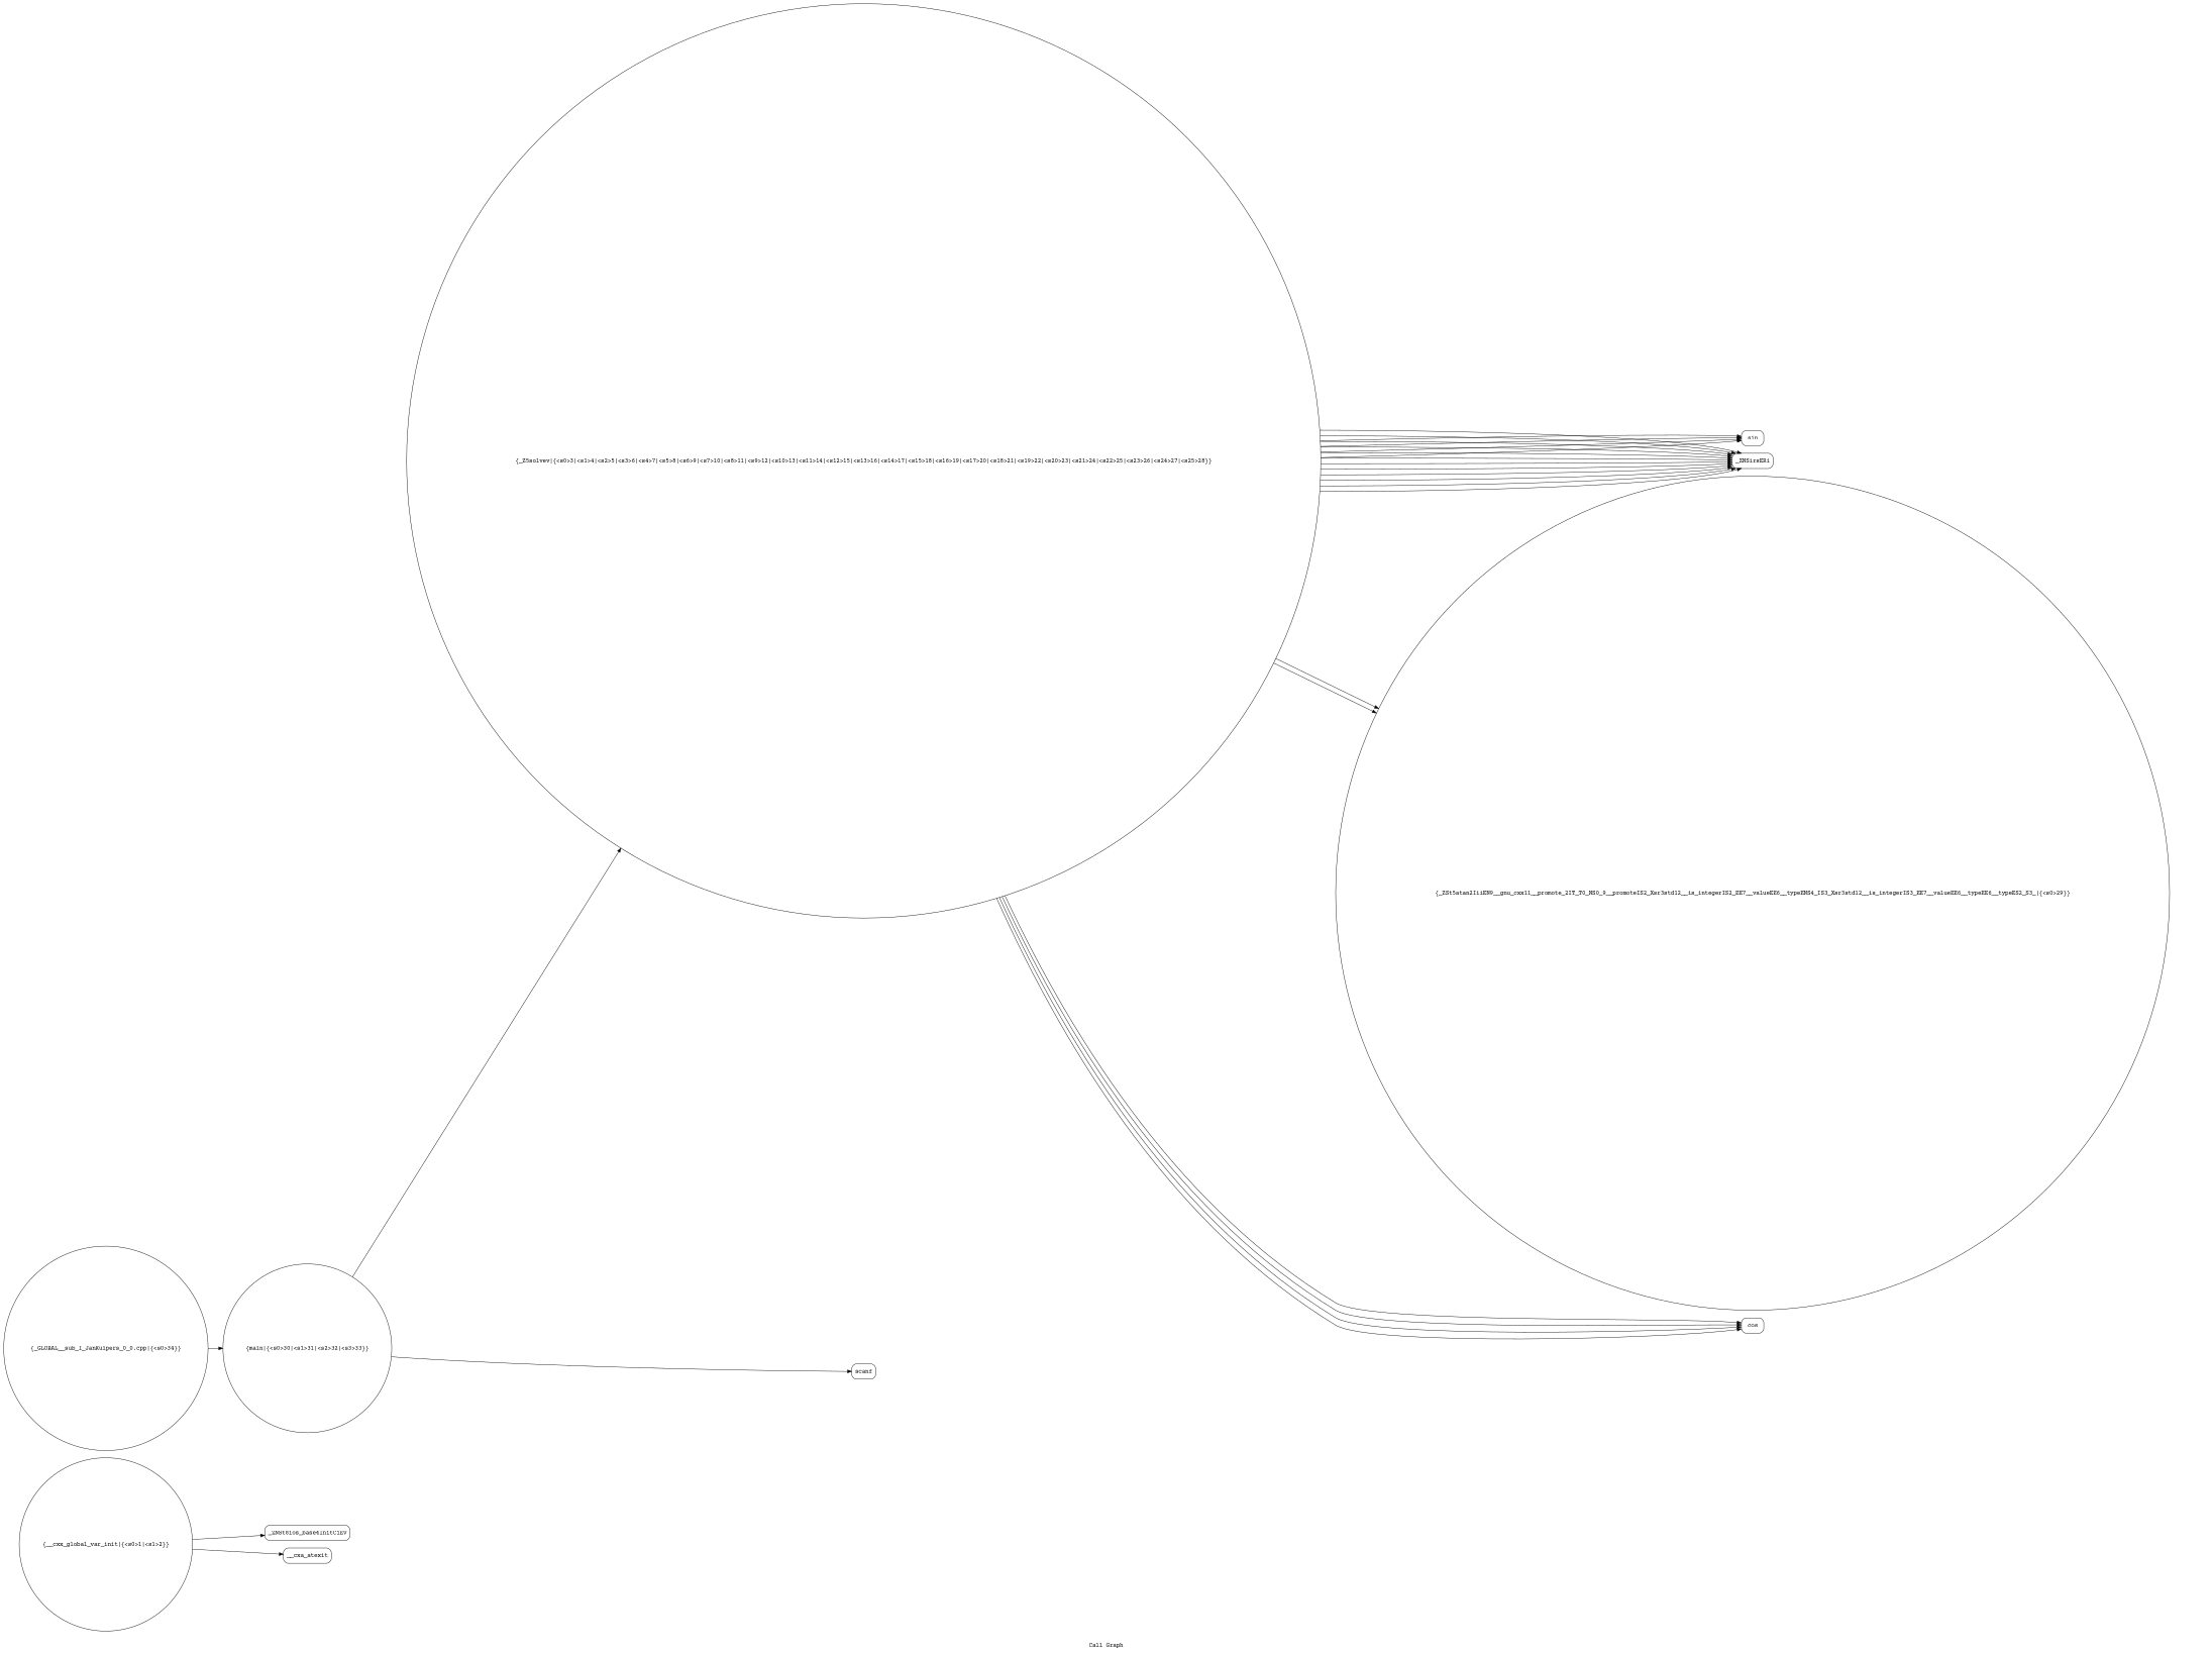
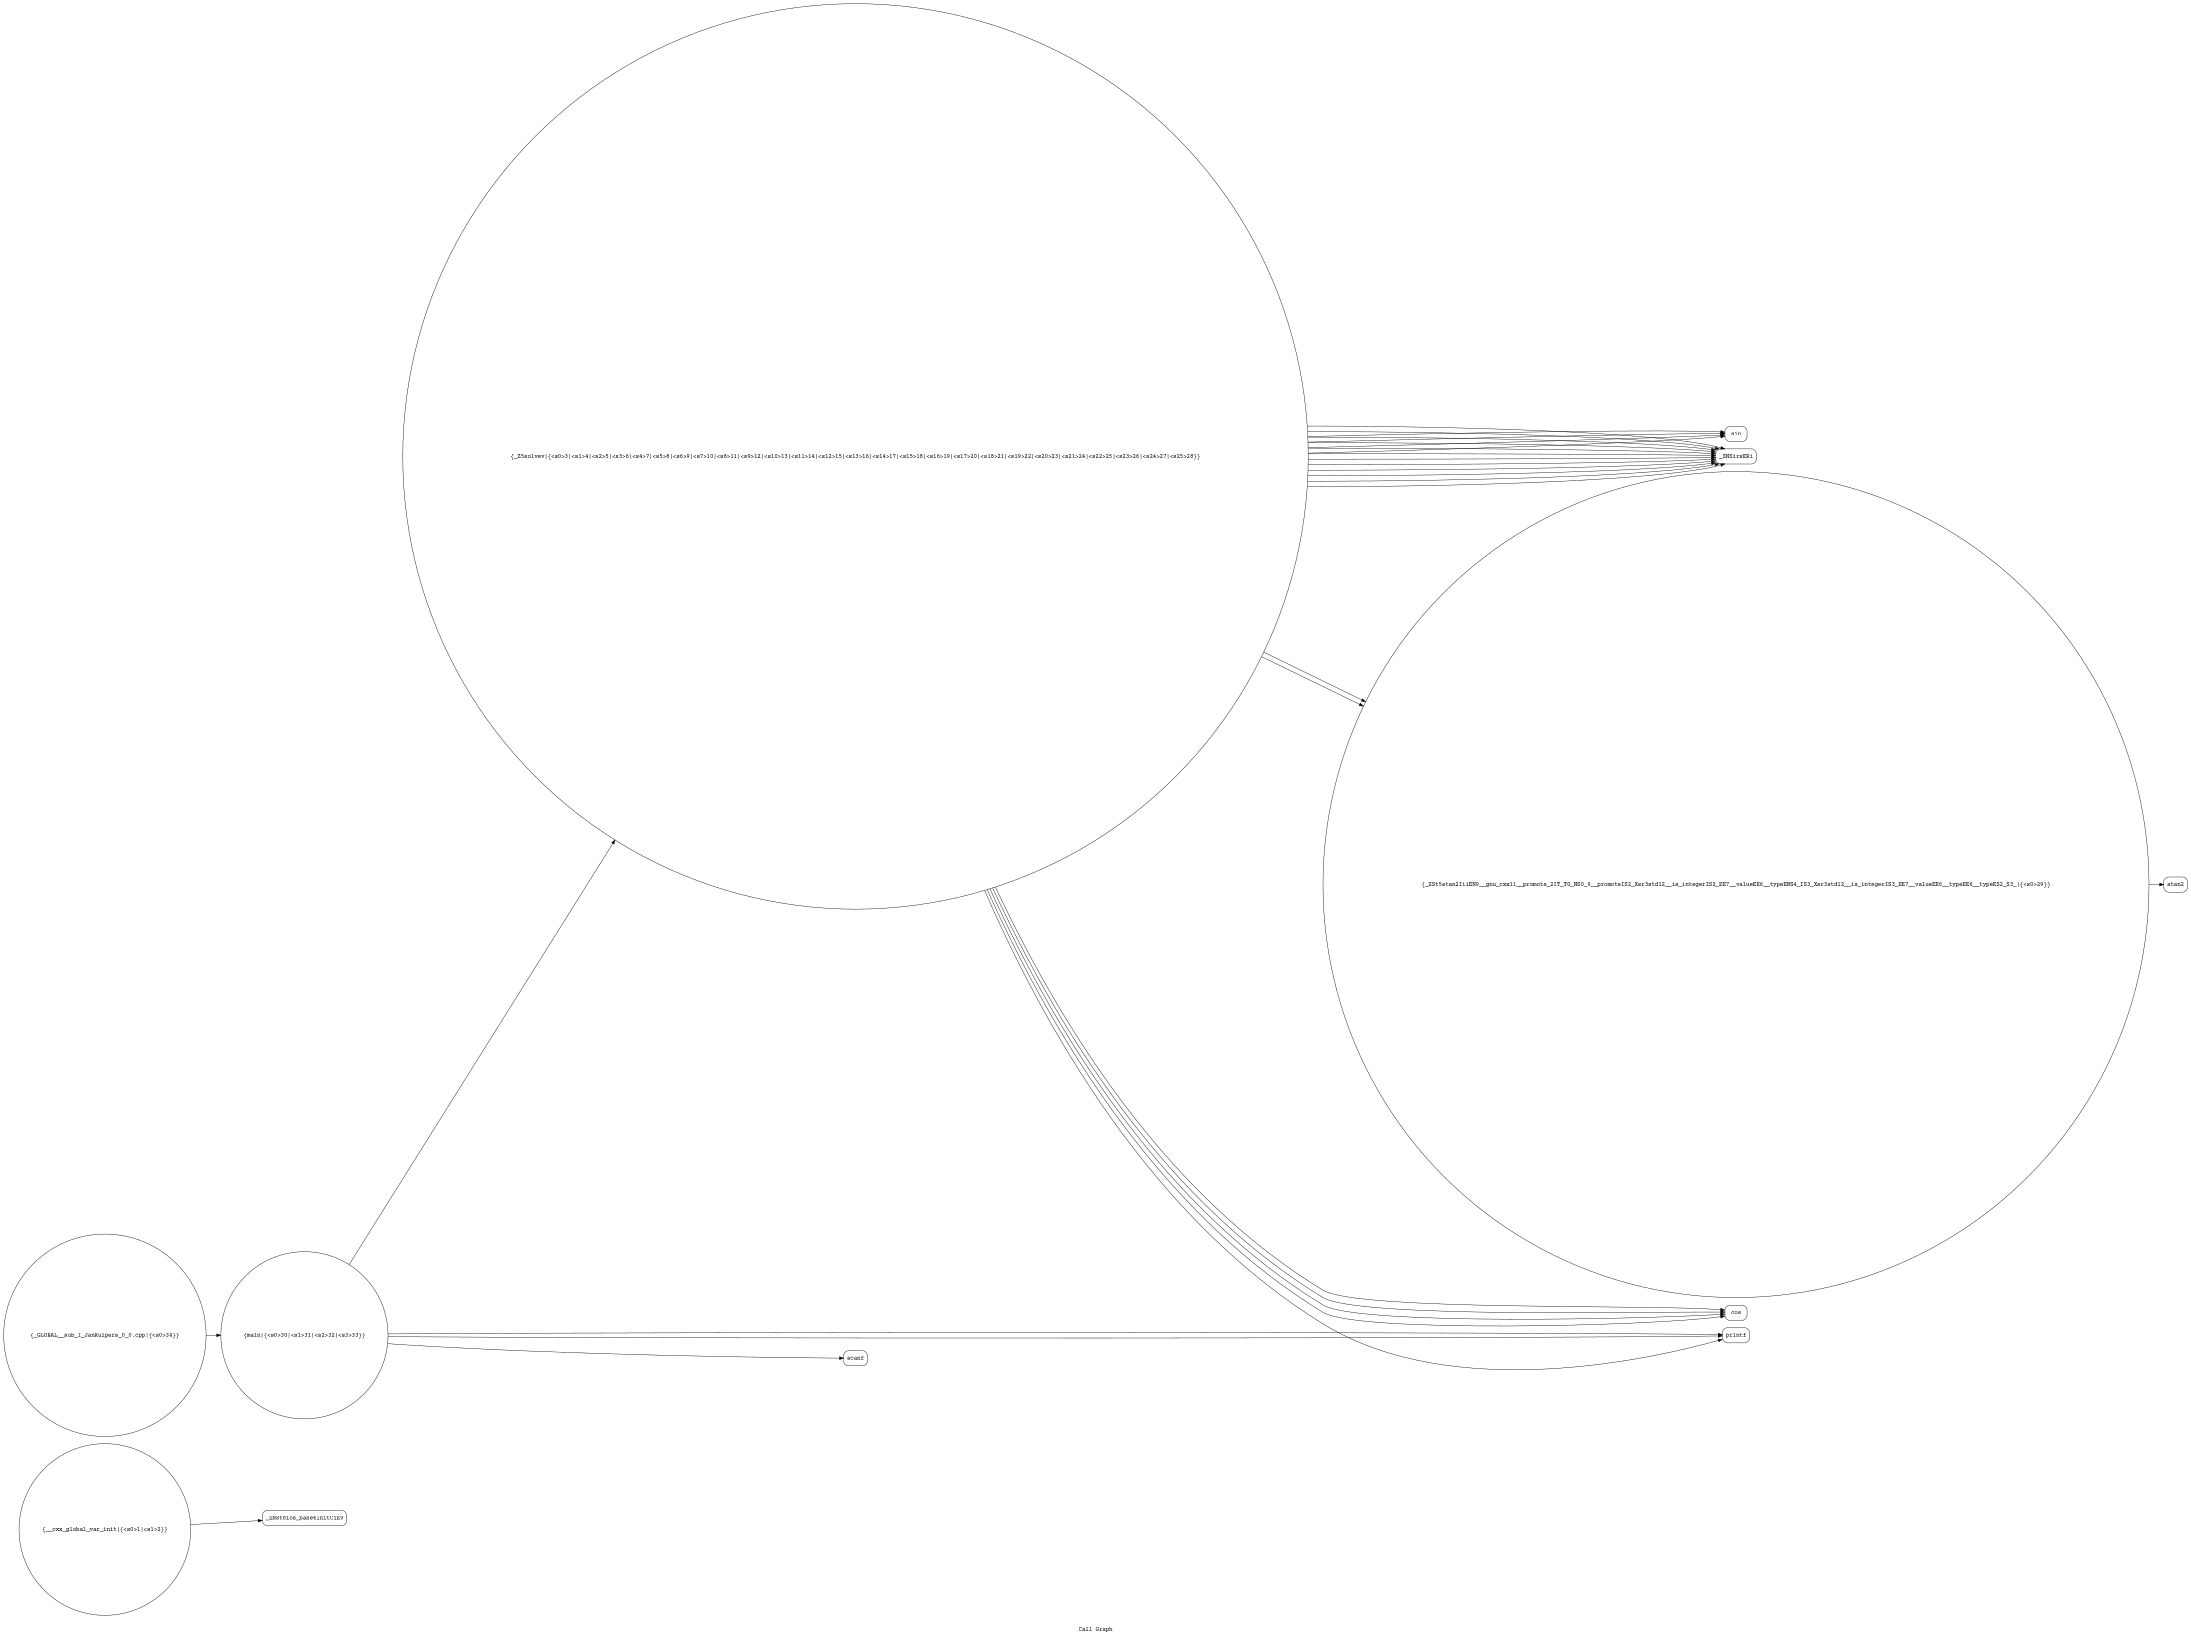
  digraph {
    fontname="Courier Prime"
    label="Call Graph"
    rankdir=LR
    node [fontname="Courier Prime" shape=Mrecord]
    edge [color=black fontname="Courier Prime" tailport=s0]
    n1 [label="{__cxx_global_var_init|{<s0>1|<s1>2}}" shape=circle]
    n2 [label="{_ZNSt8ios_base4InitC1Ev}"]
-   n3 [label="{__cxa_atexit}"]
+   n4 [label="{atan2}"]
    n5 [label="{sin}"]
    n6 [label="{_Z5solvev|{<s0>3|<s1>4|<s2>5|<s3>6|<s4>7|<s5>8|<s6>9|<s7>10|<s8>11|<s9>12|<s10>13|<s11>14|<s12>15|<s13>16|<s14>17|<s15>18|<s16>19|<s17>20|<s18>21|<s19>22|<s20>23|<s21>24|<s22>25|<s23>26|<s24>27|<s25>28}}" shape=circle]
    n7 [label="{_ZNSirsERi}"]
    n8 [label="{_ZSt5atan2IiiEN9__gnu_cxx11__promote_2IT_T0_NS0_9__promoteIS2_Xsr3std12__is_integerIS2_EE7__valueEE6__typeENS4_IS3_Xsr3std12__is_integerIS3_EE7__valueEE6__typeEE6__typeES2_S3_|{<s0>29}}" shape=circle]
    n9 [label="{cos}"]
+   n10 [label="{printf}"]
    n11 [label="{scanf}"]
    n12 [label="{_GLOBAL__sub_I_JanKuipers_0_0.cpp|{<s0>34}}" shape=circle]
    n13 [label="{main|{<s0>30|<s1>31|<s2>32|<s3>33}}" shape=circle]
    n1 -> n2
-   n1 -> n3 [tailport=s1]
    n6 -> n5 [tailport=s17]
    n6 -> n5 [tailport=s20]
    n6 -> n5 [tailport=s21]
    n6 -> n5 [tailport=s23]
    n6 -> n7
    n6 -> n7 [tailport=s1]
    n6 -> n7 [tailport=s2]
    n6 -> n7 [tailport=s3]
    n6 -> n7 [tailport=s4]
    n6 -> n7 [tailport=s5]
    n6 -> n7 [tailport=s6]
    n6 -> n7 [tailport=s7]
    n6 -> n7 [tailport=s8]
    n6 -> n7 [tailport=s9]
    n6 -> n7 [tailport=s10]
    n6 -> n7 [tailport=s11]
    n6 -> n8 [tailport=s15]
    n6 -> n8 [tailport=s16]
    n6 -> n9 [tailport=s18]
    n6 -> n9 [tailport=s19]
    n6 -> n9 [tailport=s22]
    n6 -> n9 [tailport=s24]
+   n6 -> n10 [tailport=s25]
+   n8 -> n4
    n12 -> n13
    n13 -> n6 [tailport=s2]
+   n13 -> n10 [tailport=s1]
+   n13 -> n10 [tailport=s3]
    n13 -> n11
  }
